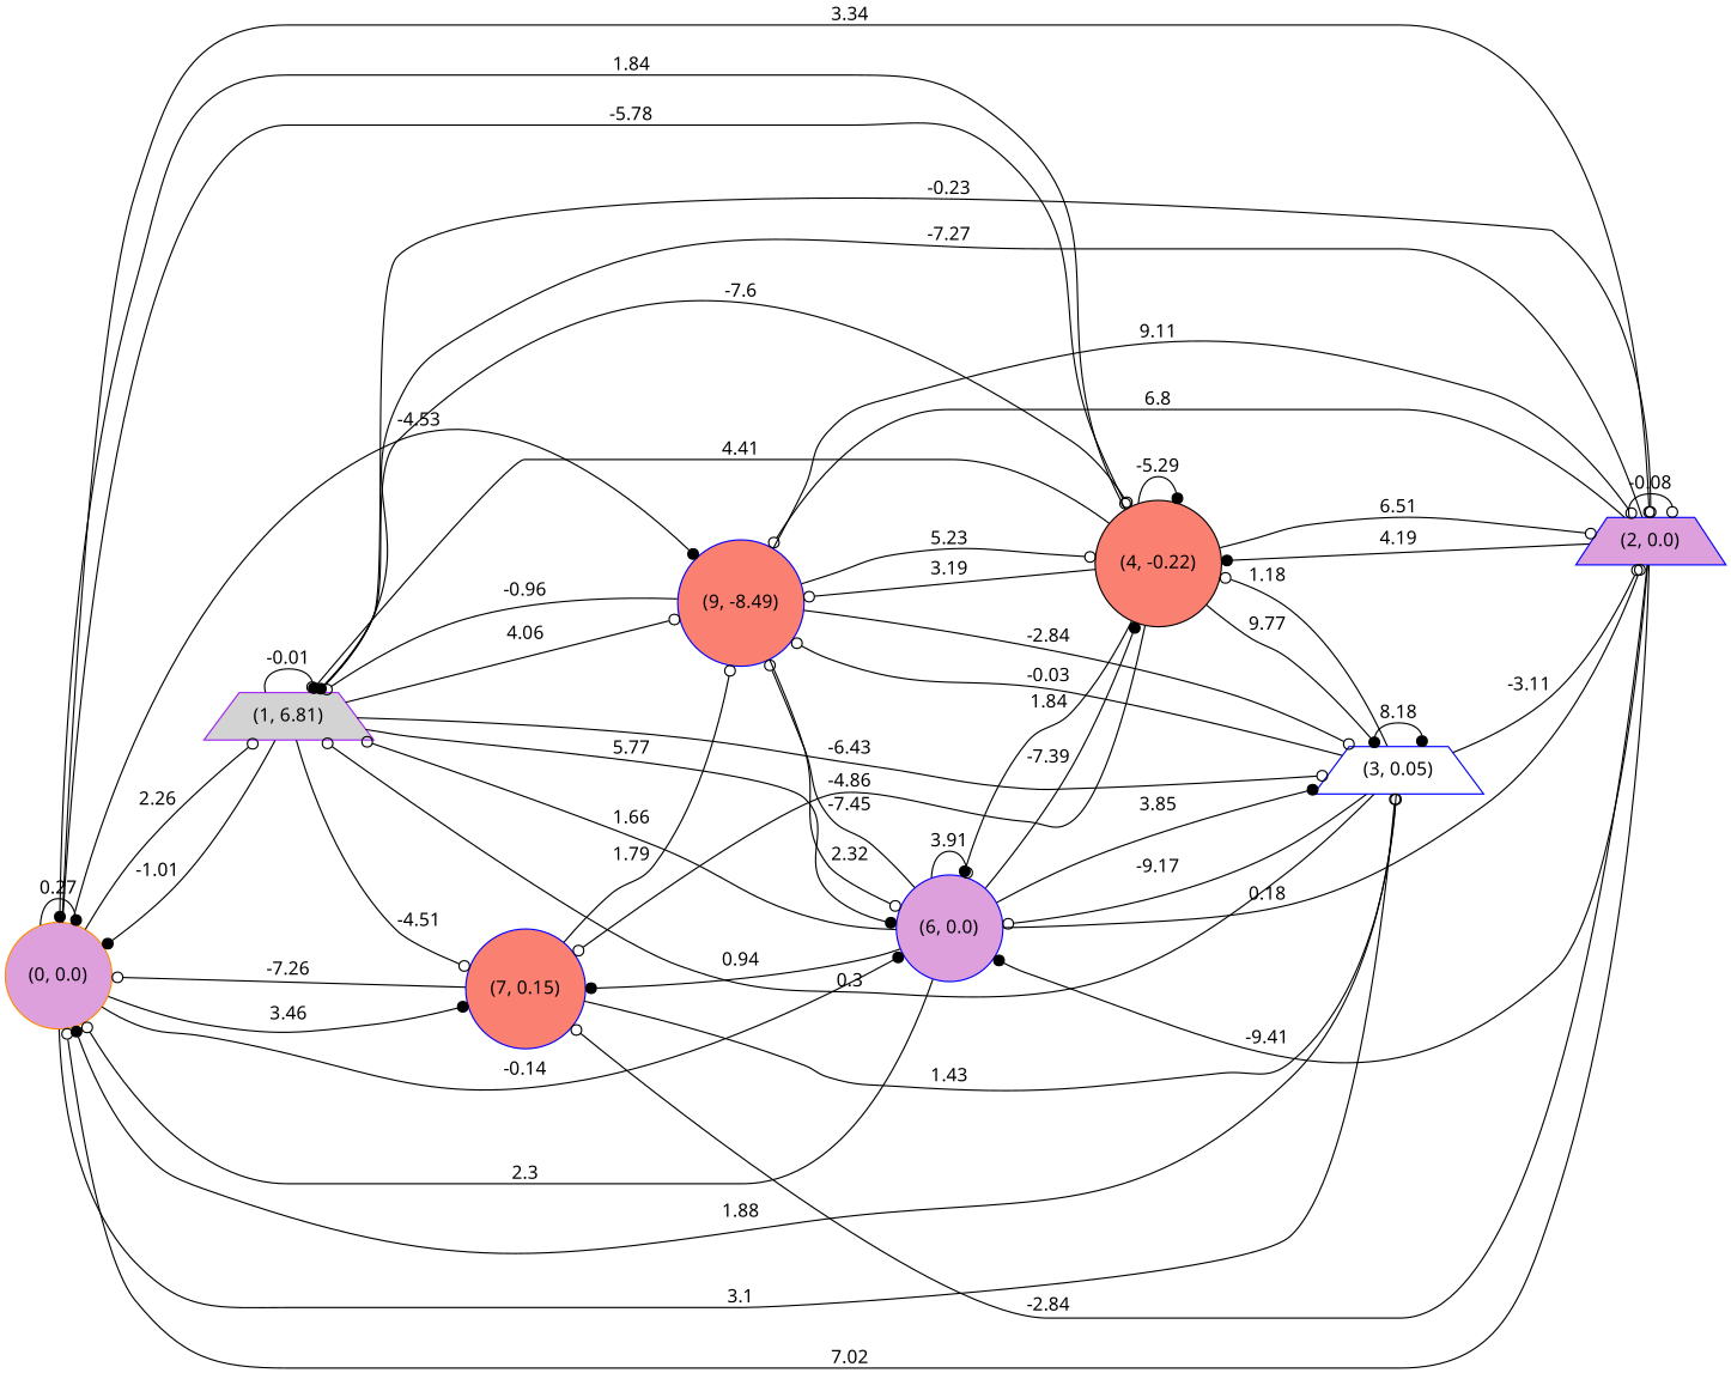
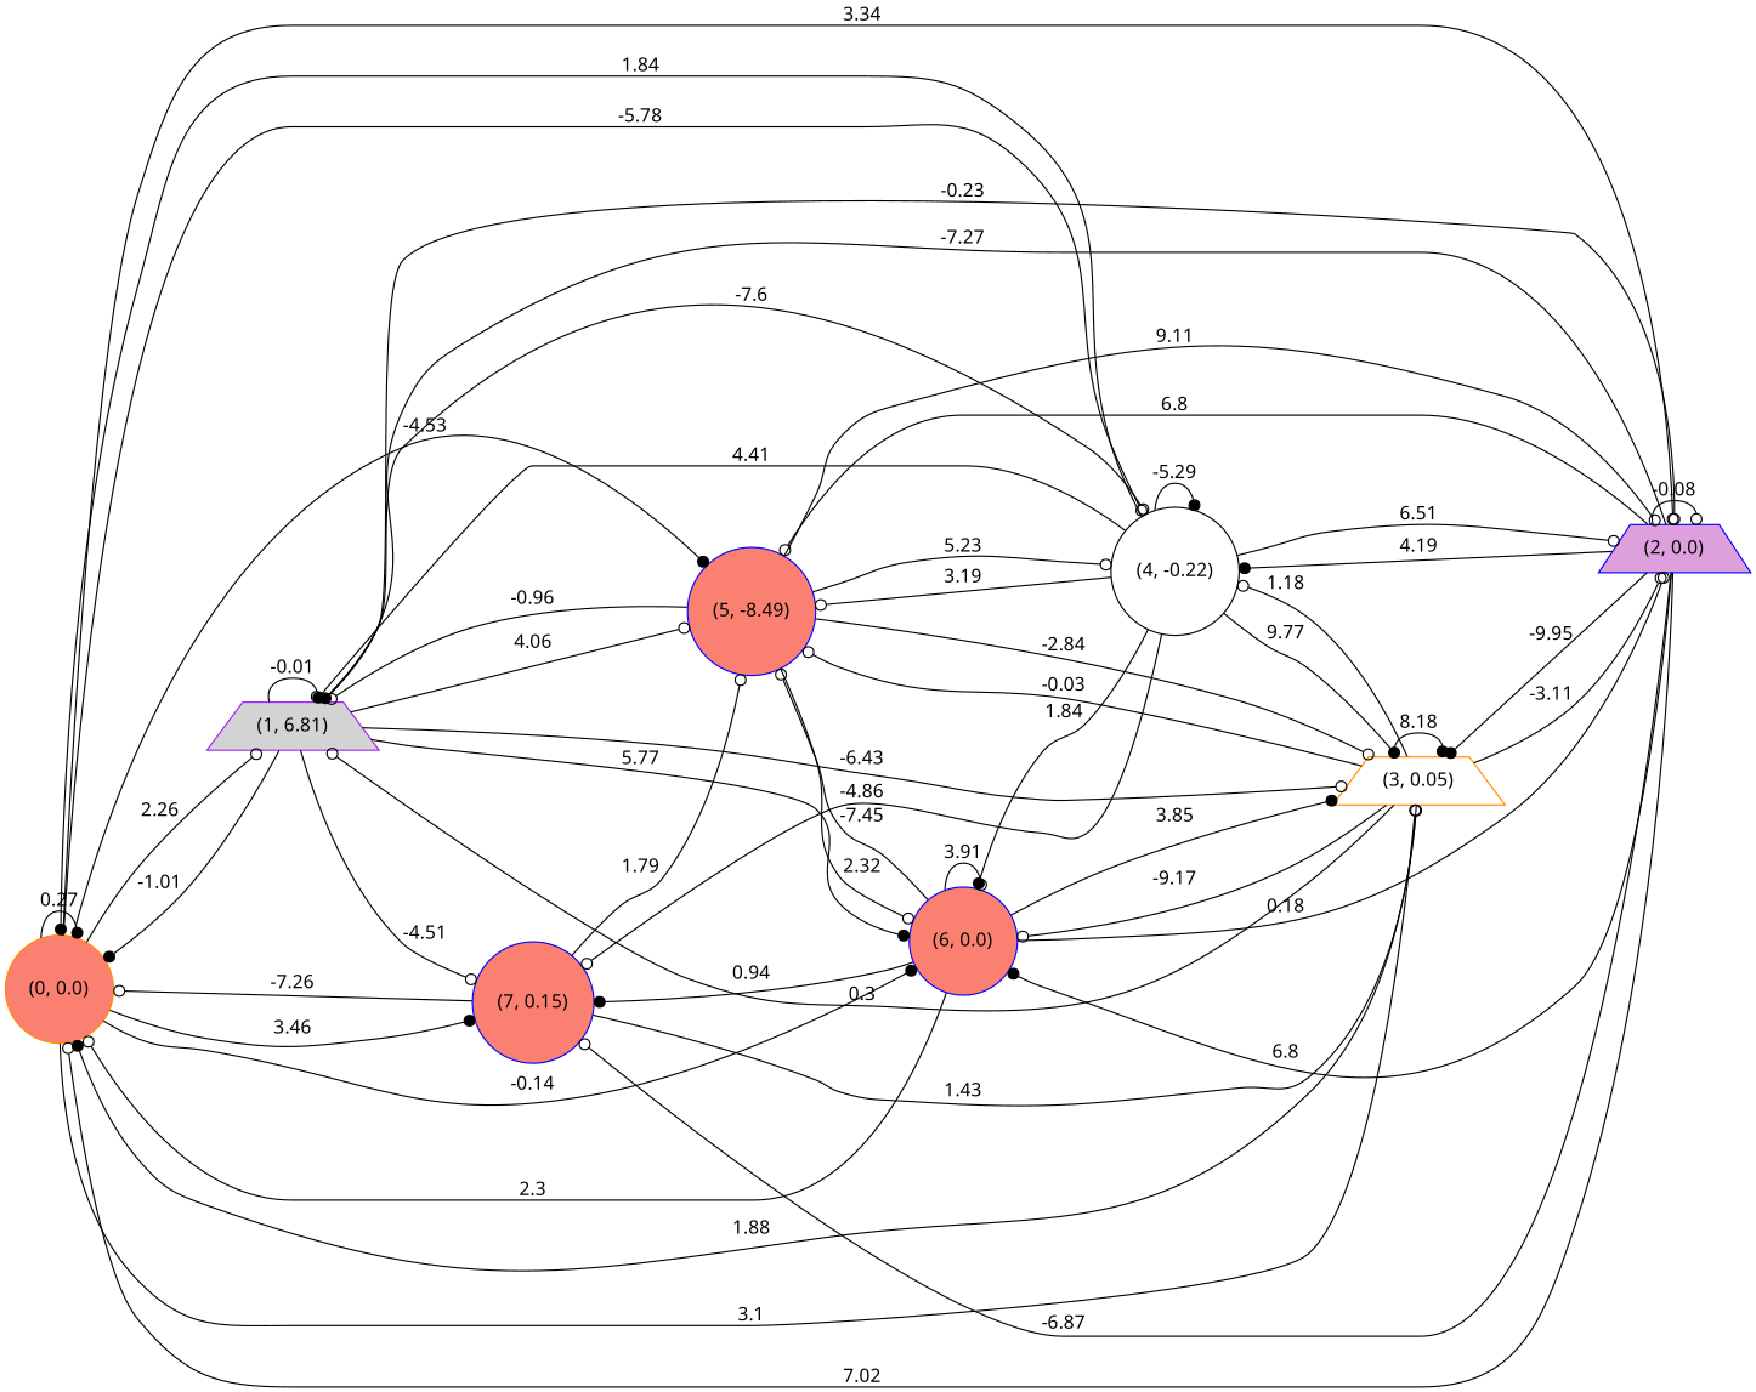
  digraph {
    fontname="Noto Sans"
    rankdir=LR
    node [color=blue fillcolor=plum fontname="Noto Sans" shape=circle style=filled]
    edge [arrowhead=odot fontname="Noto Sans"]
-   n1 [color=darkorange label="(0, 0.0)"]
+   n1 [color=darkorange fillcolor=salmon label="(0, 0.0)"]
    n2 [color=purple fillcolor=lightgrey label="(1, 6.81)" shape=trapezium]
    n3 [label="(2, 0.0)" shape=trapezium]
-   n4 [fillcolor=white label="(3, 0.05)" shape=trapezium]
-   n5 [color=black fillcolor=salmon label="(4, -0.22)"]
-   n6 [fillcolor=salmon label="(9, -8.49)"]
-   n7 [label="(6, 0.0)"]
+   n4 [color=darkorange fillcolor=white label="(3, 0.05)" shape=trapezium]
+   n5 [color=black fillcolor=white label="(4, -0.22)"]
+   n6 [fillcolor=salmon label="(5, -8.49)"]
+   n7 [fillcolor=salmon label="(6, 0.0)"]
    n8 [fillcolor=salmon label="(7, 0.15)"]
    n1 -> n1 [arrowhead=dot label=0.27]
    n1 -> n2 [label=2.26]
    n1 -> n3 [label=3.34]
    n1 -> n4 [label=3.1]
    n1 -> n5 [label=-5.78]
    n1 -> n6 [arrowhead=dot label=-4.53]
    n1 -> n7 [arrowhead=dot label=-0.14]
    n1 -> n8 [arrowhead=dot label=3.46]
    n2 -> n1 [arrowhead=dot label=-1.01]
    n2 -> n2 [label=-0.01]
    n2 -> n3 [label=-0.23]
    n2 -> n4 [label=-6.43]
    n2 -> n5 [label=-7.6]
    n2 -> n6 [label=4.06]
    n2 -> n7 [arrowhead=dot label=5.77]
    n2 -> n8 [label=-4.51]
    n3 -> n1 [label=7.02]
    n3 -> n2 [arrowhead=dot label=-7.27]
    n3 -> n3 [label=-0.08]
+   n3 -> n4 [arrowhead=dot label=-9.95]
    n3 -> n5 [arrowhead=dot label=4.19]
    n3 -> n6 [label=6.8]
-   n3 -> n7 [arrowhead=dot label=-9.41]
-   n3 -> n8 [label=-2.84]
+   n3 -> n7 [arrowhead=dot label=6.8]
+   n3 -> n8 [label=-6.87]
    n4 -> n1 [arrowhead=dot label=1.88]
    n4 -> n2 [label=0.3]
    n4 -> n3 [label=-3.11]
    n4 -> n4 [arrowhead=dot label=8.18]
    n4 -> n5 [label=1.18]
    n4 -> n6 [label=-0.03]
    n4 -> n7 [label=-9.17]
    n5 -> n1 [arrowhead=dot label=1.84]
    n5 -> n2 [arrowhead=dot label=4.41]
    n5 -> n3 [label=6.51]
    n5 -> n4 [arrowhead=dot label=9.77]
    n5 -> n5 [arrowhead=dot label=-5.29]
    n5 -> n6 [label=3.19]
    n5 -> n7 [arrowhead=dot label=1.84]
    n5 -> n8 [label=-4.86]
    n6 -> n2 [label=-0.96]
    n6 -> n3 [label=9.11]
    n6 -> n4 [label=-2.84]
    n6 -> n5 [label=5.23]
    n6 -> n7 [label=2.32]
    n7 -> n1 [label=2.3]
-   n7 -> n2 [label=1.66]
    n7 -> n3 [label=0.18]
    n7 -> n4 [arrowhead=dot label=3.85]
-   n7 -> n5 [arrowhead=dot label=-7.39]
    n7 -> n6 [label=-7.45]
    n7 -> n7 [label=3.91]
    n7 -> n8 [arrowhead=dot label=0.94]
    n8 -> n1 [label=-7.26]
    n8 -> n4 [label=1.43]
    n8 -> n6 [label=1.79]
  }
